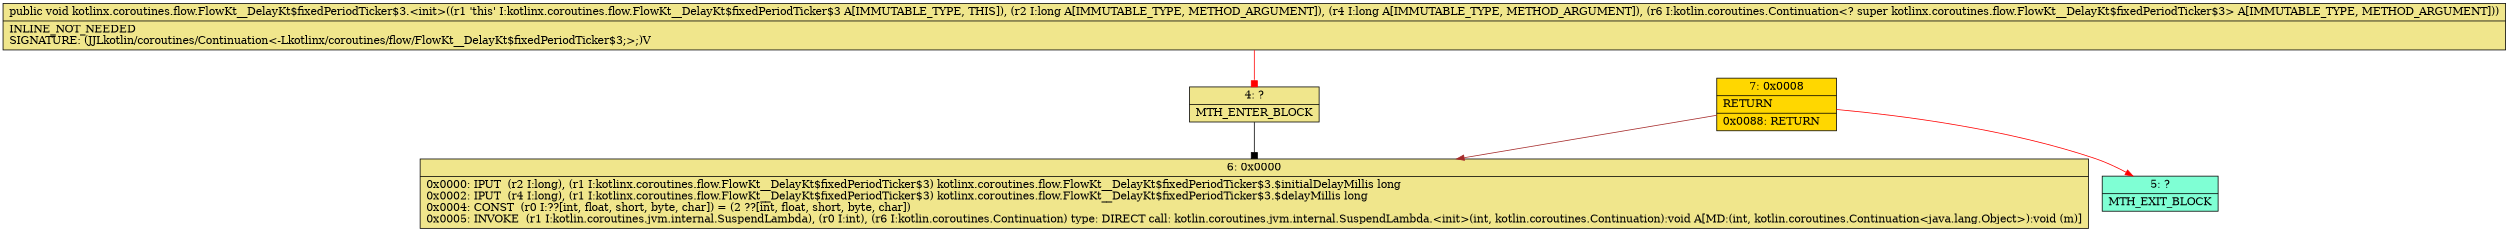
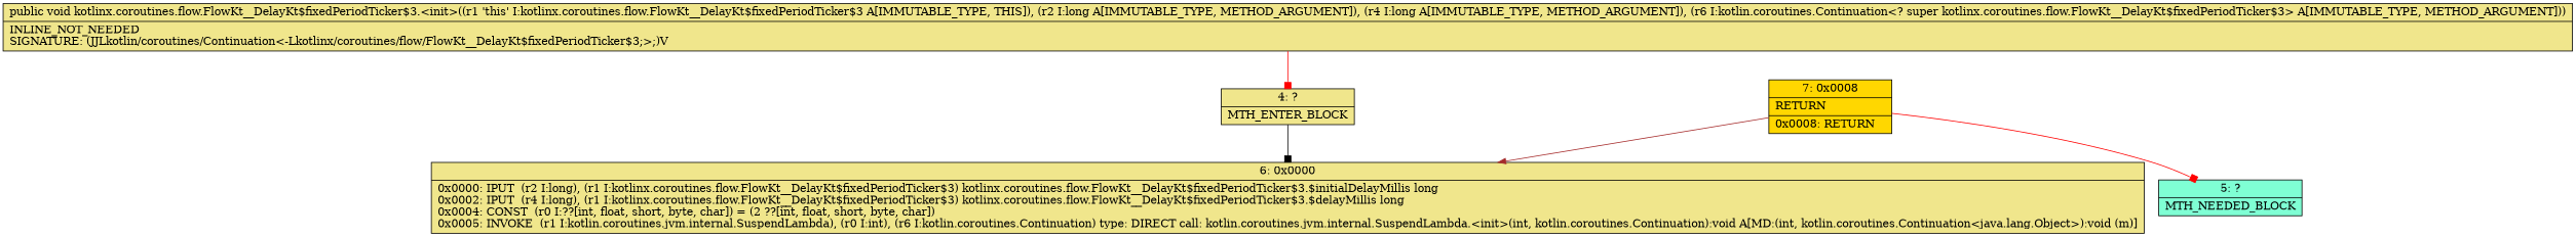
  digraph {
    node [fillcolor=khaki shape=record style=filled]
    edge [arrowhead=box color=red]
    n1 [label="{4\:\ ?|MTH_ENTER_BLOCK\l}"]
    n2 [label="{6\:\ 0x0000|0x0000: IPUT  (r2 I:long), (r1 I:kotlinx.coroutines.flow.FlowKt__DelayKt$fixedPeriodTicker$3) kotlinx.coroutines.flow.FlowKt__DelayKt$fixedPeriodTicker$3.$initialDelayMillis long \l0x0002: IPUT  (r4 I:long), (r1 I:kotlinx.coroutines.flow.FlowKt__DelayKt$fixedPeriodTicker$3) kotlinx.coroutines.flow.FlowKt__DelayKt$fixedPeriodTicker$3.$delayMillis long \l0x0004: CONST  (r0 I:??[int, float, short, byte, char]) = (2 ??[int, float, short, byte, char]) \l0x0005: INVOKE  (r1 I:kotlin.coroutines.jvm.internal.SuspendLambda), (r0 I:int), (r6 I:kotlin.coroutines.Continuation) type: DIRECT call: kotlin.coroutines.jvm.internal.SuspendLambda.\<init\>(int, kotlin.coroutines.Continuation):void A[MD:(int, kotlin.coroutines.Continuation\<java.lang.Object\>):void (m)]\l}"]
-   n3 [fillcolor=gold label="{7\:\ 0x0008|RETURN\l|0x0088: RETURN   \l}"]
-   n4 [fillcolor=aquamarine label="{5\:\ ?|MTH_EXIT_BLOCK\l}"]
+   n3 [fillcolor=gold label="{7\:\ 0x0008|RETURN\l|0x0008: RETURN   \l}"]
+   n4 [fillcolor=aquamarine label="{5\:\ ?|MTH_NEEDED_BLOCK\l}"]
    n5 [label="{public void kotlinx.coroutines.flow.FlowKt__DelayKt$fixedPeriodTicker$3.\<init\>((r1 'this' I:kotlinx.coroutines.flow.FlowKt__DelayKt$fixedPeriodTicker$3 A[IMMUTABLE_TYPE, THIS]), (r2 I:long A[IMMUTABLE_TYPE, METHOD_ARGUMENT]), (r4 I:long A[IMMUTABLE_TYPE, METHOD_ARGUMENT]), (r6 I:kotlin.coroutines.Continuation\<? super kotlinx.coroutines.flow.FlowKt__DelayKt$fixedPeriodTicker$3\> A[IMMUTABLE_TYPE, METHOD_ARGUMENT]))  | INLINE_NOT_NEEDED\lSIGNATURE: (JJLkotlin\/coroutines\/Continuation\<\-Lkotlinx\/coroutines\/flow\/FlowKt__DelayKt$fixedPeriodTicker$3;\>;)V\l}"]
    n1 -> n2 [color=black]
    n3 -> n2 [arrowhead=normal color=brown]
-   n3 -> n4 [arrowhead=normal]
+   n3 -> n4
    n5 -> n1
  }
